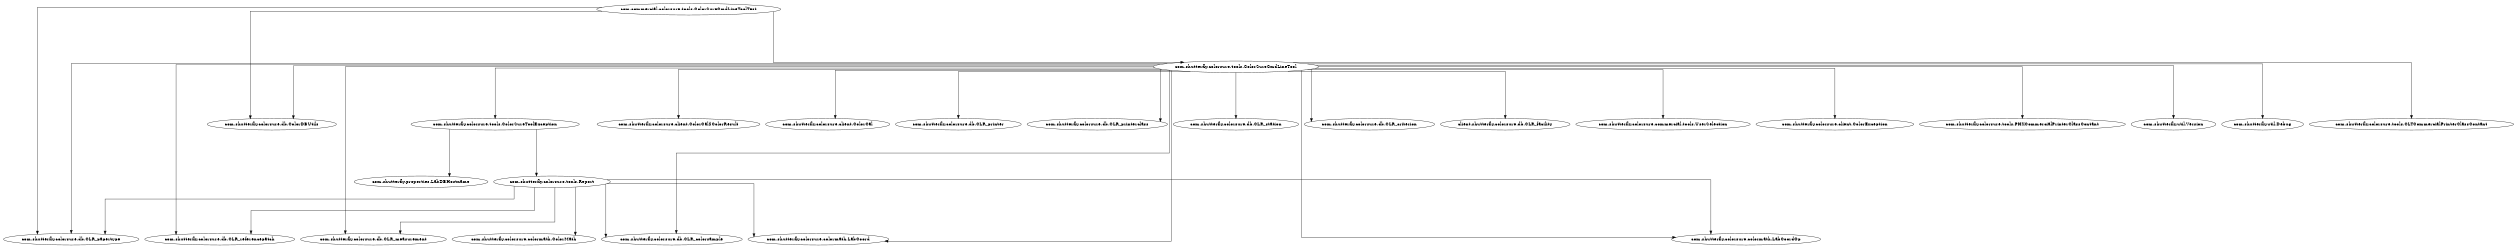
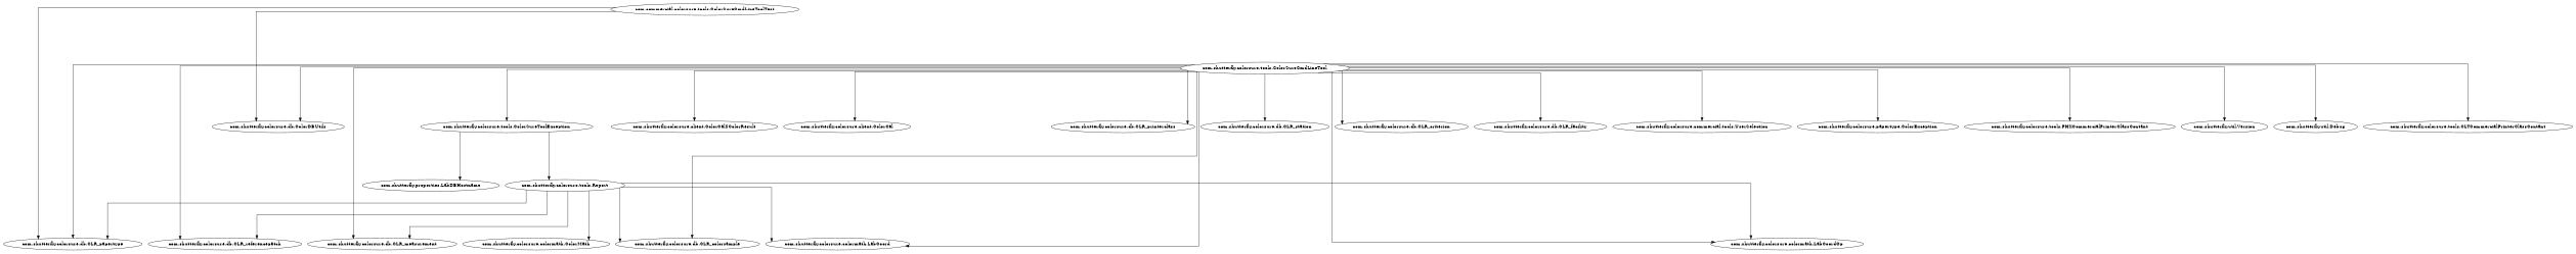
  digraph {
    concentrate=true
    rankdir=TB
    ranksep=2.0
    splines=ortho
    "com.shutterfly.colorsure.tools.ColorSureCmdLineTool"
    "com.shutterfly.colorsure.tools.CLTCommercialPrinterClassContant"
    "com.shutterfly.colorsure.db.CLR_papertype"
    "com.shutterfly.colorsure.db.CLR_referencepatch"
    "com.shutterfly.colorsure.db.CLR_measurement"
    "com.shutterfly.colorsure.client.ColorCal$ColorResult"
    "com.shutterfly.colorsure.db.CLR_colorsample"
    "com.shutterfly.colorsure.client.ColorCal"
    "com.shutterfly.colorsure.colormath.LabCoord"
-   "com.shutterfly.colorsure.db.CLR_printer"
    "com.shutterfly.colorsure.db.CLR_printerclass"
    "com.shutterfly.colorsure.db.CLR_station"
    "com.shutterfly.colorsure.db.CLR_criterion"
    "com.shutterfly.colorsure.tools.ColorSureToolException"
-   "com.shutterfly.colorsure.db.CLR_facility" [label="client.shutterfly.colorsure.db.CLR_facility"]
+   "com.shutterfly.colorsure.db.CLR_facility"
    "com.shutterfly.colorsure.commercial.tools.UserSelection"
-   "com.shutterfly.colorsure.client.ColorException"
+   "com.shutterfly.colorsure.client.ColorException" [label="com.shutterfly.colorsure.papertype.ColorException"]
    "com.shutterfly.colorsure.db.ColorDBUtils"
    "com.shutterfly.colorsure.tools.PHXCommercialPrinterClassContant"
    "com.shutterfly.colorsure.colormath.LabCoordOp"
    "com.shutterfly.util.Version"
    "com.shutterfly.util.Debug"
    "com.shutterfly.properties.LabDBHostname"
    "com.shutterfly.colorsure.tools.Report"
    "com.shutterfly.colorsure.colormath.ColorMath"
    n26 [label="com.commercial.colorsure.tools.ColorSureCmdLineToolTest"]
    "com.shutterfly.colorsure.tools.ColorSureCmdLineTool" -> "com.shutterfly.colorsure.tools.CLTCommercialPrinterClassContant"
    "com.shutterfly.colorsure.tools.ColorSureCmdLineTool" -> "com.shutterfly.colorsure.db.CLR_papertype"
    "com.shutterfly.colorsure.tools.ColorSureCmdLineTool" -> "com.shutterfly.colorsure.db.CLR_referencepatch"
    "com.shutterfly.colorsure.tools.ColorSureCmdLineTool" -> "com.shutterfly.colorsure.db.CLR_measurement"
    "com.shutterfly.colorsure.tools.ColorSureCmdLineTool" -> "com.shutterfly.colorsure.client.ColorCal$ColorResult"
    "com.shutterfly.colorsure.tools.ColorSureCmdLineTool" -> "com.shutterfly.colorsure.db.CLR_colorsample"
    "com.shutterfly.colorsure.tools.ColorSureCmdLineTool" -> "com.shutterfly.colorsure.client.ColorCal"
    "com.shutterfly.colorsure.tools.ColorSureCmdLineTool" -> "com.shutterfly.colorsure.colormath.LabCoord"
-   "com.shutterfly.colorsure.tools.ColorSureCmdLineTool" -> "com.shutterfly.colorsure.db.CLR_printer"
    "com.shutterfly.colorsure.tools.ColorSureCmdLineTool" -> "com.shutterfly.colorsure.db.CLR_printerclass"
    "com.shutterfly.colorsure.tools.ColorSureCmdLineTool" -> "com.shutterfly.colorsure.db.CLR_station"
    "com.shutterfly.colorsure.tools.ColorSureCmdLineTool" -> "com.shutterfly.colorsure.db.CLR_criterion"
    "com.shutterfly.colorsure.tools.ColorSureCmdLineTool" -> "com.shutterfly.colorsure.tools.ColorSureToolException"
    "com.shutterfly.colorsure.tools.ColorSureCmdLineTool" -> "com.shutterfly.colorsure.db.CLR_facility"
    "com.shutterfly.colorsure.tools.ColorSureCmdLineTool" -> "com.shutterfly.colorsure.commercial.tools.UserSelection"
    "com.shutterfly.colorsure.tools.ColorSureCmdLineTool" -> "com.shutterfly.colorsure.client.ColorException"
    "com.shutterfly.colorsure.tools.ColorSureCmdLineTool" -> "com.shutterfly.colorsure.db.ColorDBUtils"
    "com.shutterfly.colorsure.tools.ColorSureCmdLineTool" -> "com.shutterfly.colorsure.tools.PHXCommercialPrinterClassContant"
    "com.shutterfly.colorsure.tools.ColorSureCmdLineTool" -> "com.shutterfly.colorsure.colormath.LabCoordOp"
    "com.shutterfly.colorsure.tools.ColorSureCmdLineTool" -> "com.shutterfly.util.Version"
    "com.shutterfly.colorsure.tools.ColorSureCmdLineTool" -> "com.shutterfly.util.Debug"
    "com.shutterfly.colorsure.tools.ColorSureToolException" -> "com.shutterfly.properties.LabDBHostname"
    "com.shutterfly.colorsure.tools.ColorSureToolException" -> "com.shutterfly.colorsure.tools.Report"
    "com.shutterfly.colorsure.tools.Report" -> "com.shutterfly.colorsure.db.CLR_papertype"
    "com.shutterfly.colorsure.tools.Report" -> "com.shutterfly.colorsure.db.CLR_referencepatch"
    "com.shutterfly.colorsure.tools.Report" -> "com.shutterfly.colorsure.db.CLR_measurement"
    "com.shutterfly.colorsure.tools.Report" -> "com.shutterfly.colorsure.db.CLR_colorsample"
    "com.shutterfly.colorsure.tools.Report" -> "com.shutterfly.colorsure.colormath.LabCoord"
    "com.shutterfly.colorsure.tools.Report" -> "com.shutterfly.colorsure.colormath.LabCoordOp"
    "com.shutterfly.colorsure.tools.Report" -> "com.shutterfly.colorsure.colormath.ColorMath"
-   n26 -> "com.shutterfly.colorsure.tools.ColorSureCmdLineTool"
    n26 -> "com.shutterfly.colorsure.db.CLR_papertype"
    n26 -> "com.shutterfly.colorsure.db.ColorDBUtils"
  }
